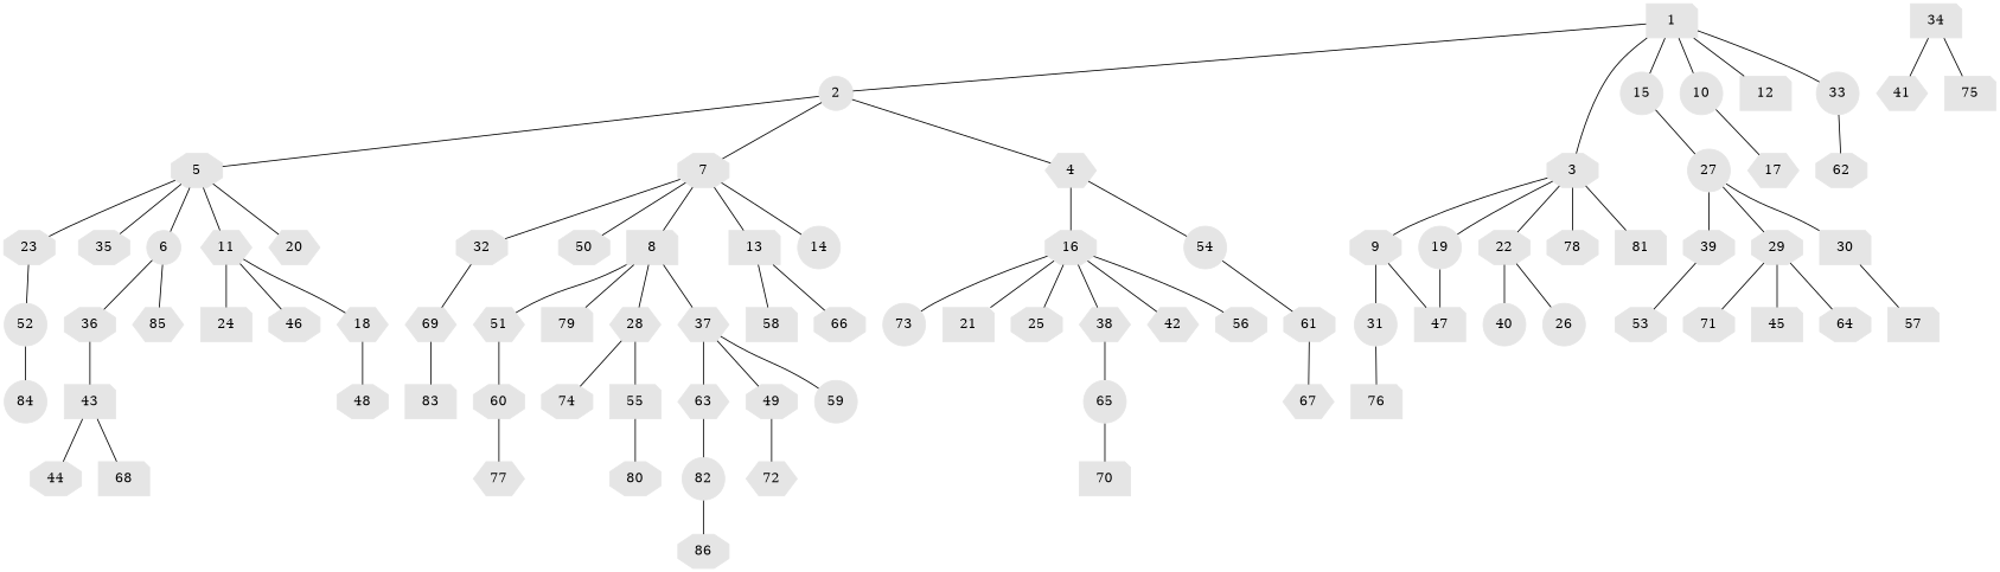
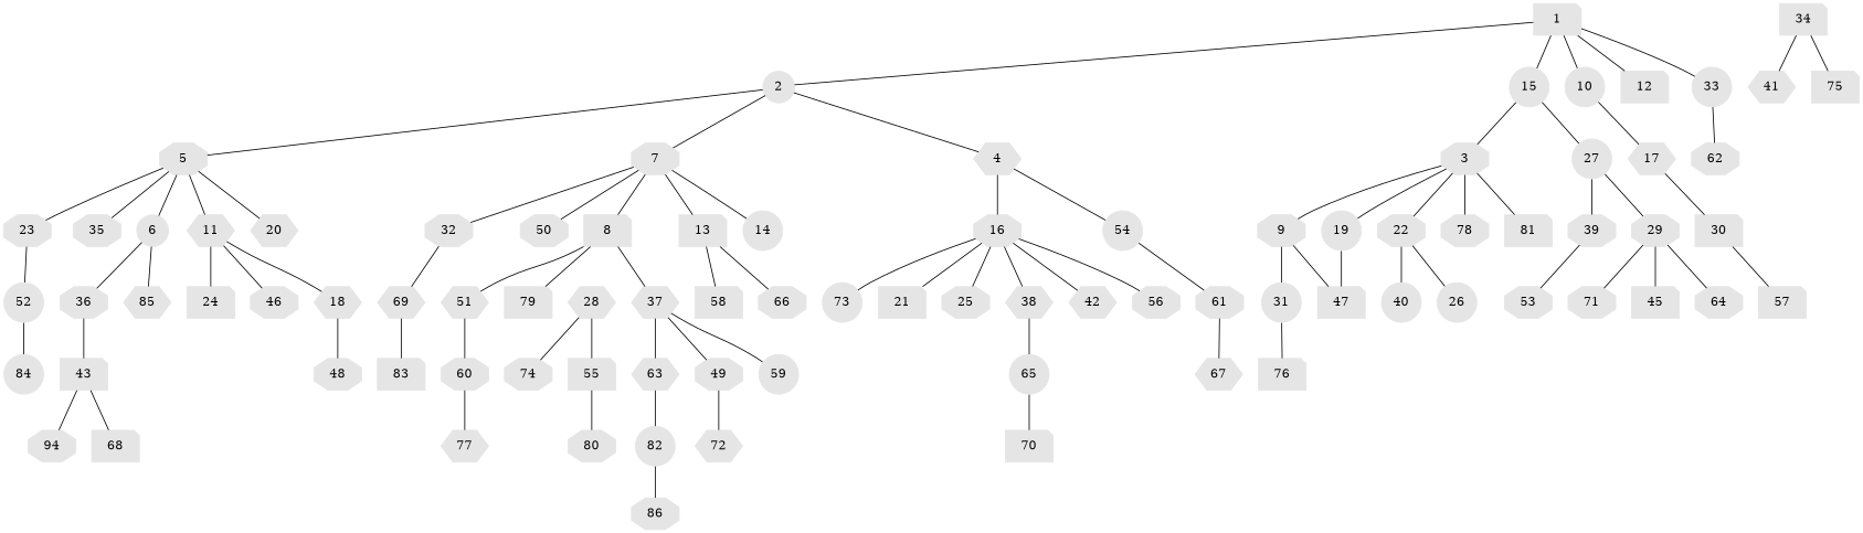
  graph {
    node [color=gray90 shape=octagon style=filled]
    1 [shape=note]
    2 [shape=circle]
    3
    10 [shape=circle]
    12 [shape=note]
    15 [shape=circle]
    33 [shape=circle]
    4 [shape=hexagon]
    5
    7
    9
    19 [shape=circle]
    22
    78
    81 [shape=note]
    17 [shape=hexagon]
    27 [shape=circle]
    62
    16
    54 [shape=circle]
    6 [shape=circle]
    11 [shape=hexagon]
    20 [shape=hexagon]
    23
    35
    8 [shape=note]
    13 [shape=note]
    14 [shape=circle]
    32
    50
    31 [shape=circle]
    47 [shape=note]
    26 [shape=circle]
    40 [shape=circle]
    21 [shape=note]
    25
    38 [shape=hexagon]
    42 [shape=hexagon]
    56
    73 [shape=circle]
    61
    36
    85 [shape=hexagon]
    18 [shape=hexagon]
    24 [shape=note]
    46
    52 [shape=circle]
    43 [shape=note]
    28 [shape=hexagon]
    37 [shape=hexagon]
    51 [shape=hexagon]
    79 [shape=note]
    58 [shape=note]
    66
    69 [shape=hexagon]
    55 [shape=note]
    74
    49
    59 [shape=circle]
    63 [shape=hexagon]
    60
    76 [shape=note]
    34 [shape=note]
    41 [shape=hexagon]
    75 [shape=note]
    48
    29
    30 [shape=note]
    39
    65 [shape=circle]
    84 [shape=circle]
    45 [shape=note]
    64
    71
    57 [shape=note]
    53
    80
    83 [shape=note]
-   44
+   44 [label=94]
    68 [shape=note]
    72 [shape=hexagon]
    82 [shape=circle]
    70 [shape=note]
    77 [shape=hexagon]
    67 [shape=hexagon]
    86
    1 -- 2
-   1 -- 3
+   15 -- 3
    1 -- 10
    1 -- 12
    1 -- 15
    1 -- 33
    2 -- 4
    2 -- 5
    2 -- 7
    3 -- 9
    3 -- 19
    3 -- 22
    3 -- 78
    3 -- 81
    10 -- 17
    15 -- 27
    33 -- 62
    4 -- 16
    4 -- 54
    5 -- 6
    5 -- 11
    5 -- 20
    5 -- 23
    5 -- 35
    7 -- 8
    7 -- 13
    7 -- 14
    7 -- 32
    7 -- 50
    9 -- 31
    9 -- 47
    19 -- 47
    22 -- 26
    22 -- 40
    27 -- 29
-   27 -- 30
+   17 -- 30
    27 -- 39
    16 -- 21
    16 -- 25
    16 -- 38
    16 -- 42
    16 -- 56
    16 -- 73
    54 -- 61
    6 -- 36
    6 -- 85
    11 -- 18
    11 -- 24
    11 -- 46
    23 -- 52
-   8 -- 28
    8 -- 37
    8 -- 51
    8 -- 79
    13 -- 58
    13 -- 66
    32 -- 69
    31 -- 76
    38 -- 65
    61 -- 67
    36 -- 43
    18 -- 48
    52 -- 84
    43 -- 44
    43 -- 68
    28 -- 55
    28 -- 74
    37 -- 49
    37 -- 59
    37 -- 63
    51 -- 60
    69 -- 83
    55 -- 80
    49 -- 72
    63 -- 82
    60 -- 77
    34 -- 41
    34 -- 75
    29 -- 45
    29 -- 64
    29 -- 71
    30 -- 57
    39 -- 53
    65 -- 70
    82 -- 86
  }
